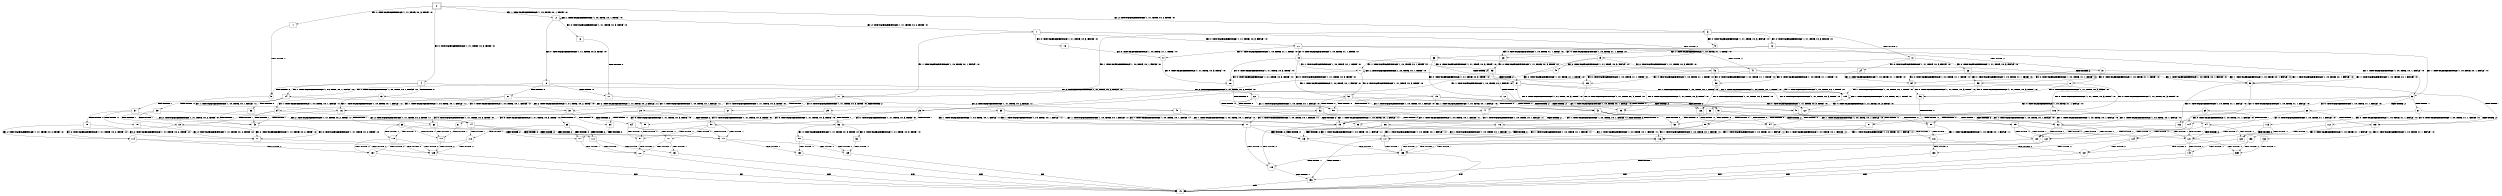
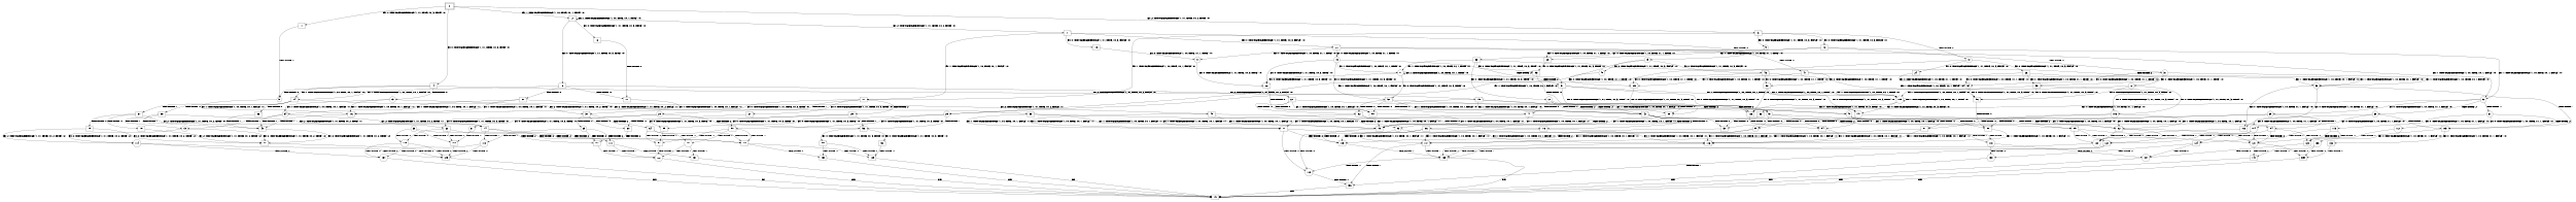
  digraph {
    fontname="DejaVu Serif"
    node [fontname="DejaVu Serif" shape=box]
    edge [fontname="DejaVu Serif"]
    0 [peripheries=2]
    1 [shape=note]
    2
    3 [shape=note]
    4
    5 [shape=circle]
    6
    7 [shape=note]
    8
    9 [shape=circle]
    10 [shape=circle]
    11
    12
    13 [shape=circle]
    14
    15 [shape=note]
    16
    17 [shape=note]
    18
    19 [shape=circle]
    20 [shape=note]
    21 [shape=note]
    22
    23 [shape=note]
    24 [shape=note]
    25 [shape=circle]
    26
    27 [shape=note]
    28 [shape=circle]
    29
    30 [shape=note]
    31 [shape=circle]
    32 [shape=circle]
    33
    34 [shape=circle]
    35 [shape=note]
    36 [shape=note]
    37 [shape=note]
    38
    39
    40 [shape=circle]
    41 [shape=note]
    42 [shape=note]
    43
    44 [shape=circle]
    45 [shape=circle]
    46 [shape=note]
    47 [shape=note]
    48 [shape=circle]
    49
    50
    51 [shape=circle]
    52
    53
    54 [shape=circle]
    55
    56
    57 [shape=note]
    58 [shape=circle]
    59
    60
    61 [shape=circle]
    62
    63 [shape=circle]
    64
    65 [shape=circle]
    66 [shape=note]
    67 [shape=circle]
    68 [shape=circle]
    69 [shape=circle]
    70 [shape=circle]
    71 [shape=circle]
    72 [shape=circle]
    73 [shape=circle]
    74
    75
    76
    77
    78
    79
    80 [shape=note]
    81
    82 [shape=note]
    83
    84
    85 [shape=note]
    86
    87 [shape=note]
    88 [shape=note]
    89 [shape=note]
    90 [shape=note]
    91 [shape=note]
    92 [shape=note]
    93 [shape=circle]
    94
    95 [shape=circle]
    96 [shape=note]
    97
    98 [shape=note]
    99 [shape=note]
    100
    101 [shape=circle]
    102
    103
    104 [shape=circle]
    105 [shape=circle]
    106 [shape=circle]
    107 [shape=note]
    108 [shape=note]
    109 [shape=circle]
    110 [shape=circle]
    111 [shape=note]
    112 [shape=circle]
    113
    114 [shape=circle]
    115
    116 [shape=note]
    117 [shape=note]
    118 [shape=circle]
    119 [shape=circle]
    120 [shape=circle]
    121 [shape=circle]
    122 [shape=note]
    123
    124
    125
    126
-   127 [shape=circle]
+   127 [shape=circle label=147]
    128 [shape=circle]
    129 [shape=note]
    130 [shape=note]
    131 [shape=note]
    132
    133 [shape=circle]
    134 [shape=circle]
    135
    136 [shape=note]
    137 [shape=circle]
    138 [shape=circle]
    n140 [label=339]
    140 [shape=note]
    141
    0 -> 1 [label="EX !0 !ATOMIC_EXCH_BRANCH (1, +1, TRUE, +0, 3, TRUE) !:0:"]
    0 -> 2 [label="EX !1 !ATOMIC_EXCH_BRANCH (1, +0, TRUE, +0, 1, TRUE) !:0:"]
    0 -> 3 [label="EX !2 !ATOMIC_EXCH_BRANCH (1, +1, TRUE, +0, 2, TRUE) !:0:"]
    0 -> 4 [label="EX !0 !ATOMIC_EXCH_BRANCH (1, +1, TRUE, +0, 3, TRUE) !:0:"]
    1 -> 5 [label="TERMINATE !0"]
    2 -> 2 [label="EX !1 !ATOMIC_EXCH_BRANCH (1, +0, TRUE, +0, 1, TRUE) !:0:"]
    2 -> 6 [label="EX !0 !ATOMIC_EXCH_BRANCH (1, +1, TRUE, +0, 3, TRUE) !:0:"]
    2 -> 7 [label="EX !2 !ATOMIC_EXCH_BRANCH (1, +1, TRUE, +0, 2, TRUE) !:0:"]
    2 -> 8 [label="EX !0 !ATOMIC_EXCH_BRANCH (1, +1, TRUE, +0, 3, TRUE) !:0:"]
    3 -> 9 [label="EX !0 !ATOMIC_EXCH_BRANCH (1, +1, TRUE, +0, 3, FALSE) !:0:"]
    3 -> 10 [label="TERMINATE !2"]
    3 -> 11 [label="EX !1 !ATOMIC_EXCH_BRANCH (1, +0, TRUE, +0, 1, FALSE) !:0:"]
    3 -> 12 [label="EX !0 !ATOMIC_EXCH_BRANCH (1, +1, TRUE, +0, 3, FALSE) !:0:"]
    4 -> 5 [label="TERMINATE !0"]
    4 -> 13 [label="TERMINATE !0"]
    4 -> 14 [label="EX !1 !ATOMIC_EXCH_BRANCH (1, +0, TRUE, +0, 1, FALSE) !:0:"]
    4 -> 15 [label="EX !2 !ATOMIC_EXCH_BRANCH (1, +1, TRUE, +0, 2, FALSE) !:0:"]
    5 -> 16 [label="EX !1 !ATOMIC_EXCH_BRANCH (1, +0, TRUE, +0, 1, FALSE) !:1:"]
    6 -> 17 [label="TERMINATE !0"]
    7 -> 11 [label="EX !1 !ATOMIC_EXCH_BRANCH (1, +0, TRUE, +0, 1, FALSE) !:0:"]
    7 -> 18 [label="EX !0 !ATOMIC_EXCH_BRANCH (1, +1, TRUE, +0, 3, FALSE) !:0:"]
    7 -> 19 [label="TERMINATE !2"]
    7 -> 20 [label="EX !0 !ATOMIC_EXCH_BRANCH (1, +1, TRUE, +0, 3, FALSE) !:0:"]
    8 -> 14 [label="EX !1 !ATOMIC_EXCH_BRANCH (1, +0, TRUE, +0, 1, FALSE) !:0:"]
    8 -> 17 [label="TERMINATE !0"]
    8 -> 21 [label="TERMINATE !0"]
    8 -> 22 [label="EX !2 !ATOMIC_EXCH_BRANCH (1, +1, TRUE, +0, 2, FALSE) !:0:"]
    9 -> 23 [label="EX !0 !ATOMIC_EXCH_BRANCH (1, +0, TRUE, +1, 1, TRUE) !:0:"]
    10 -> 24 [label="EX !0 !ATOMIC_EXCH_BRANCH (1, +1, TRUE, +0, 3, FALSE) !:0:"]
    10 -> 25 [label="EX !1 !ATOMIC_EXCH_BRANCH (1, +0, TRUE, +0, 1, FALSE) !:0:"]
    10 -> 26 [label="EX !0 !ATOMIC_EXCH_BRANCH (1, +1, TRUE, +0, 3, FALSE) !:0:"]
    11 -> 27 [label="EX !0 !ATOMIC_EXCH_BRANCH (1, +1, TRUE, +0, 3, TRUE) !:0:"]
    11 -> 28 [label="TERMINATE !1"]
    11 -> 29 [label="TERMINATE !2"]
    11 -> 30 [label="EX !0 !ATOMIC_EXCH_BRANCH (1, +1, TRUE, +0, 3, TRUE) !:0:"]
    12 -> 23 [label="EX !0 !ATOMIC_EXCH_BRANCH (1, +0, TRUE, +1, 1, TRUE) !:0:"]
    12 -> 31 [label="TERMINATE !2"]
    12 -> 32 [label="EX !1 !ATOMIC_EXCH_BRANCH (1, +0, TRUE, +0, 1, FALSE) !:0:"]
    12 -> 33 [label="EX !0 !ATOMIC_EXCH_BRANCH (1, +0, TRUE, +1, 1, TRUE) !:0:"]
    13 -> 16 [label="EX !1 !ATOMIC_EXCH_BRANCH (1, +0, TRUE, +0, 1, FALSE) !:1:"]
    13 -> 34 [label="EX !1 !ATOMIC_EXCH_BRANCH (1, +0, TRUE, +0, 1, FALSE) !:1:"]
    13 -> 35 [label="EX !2 !ATOMIC_EXCH_BRANCH (1, +1, TRUE, +0, 2, FALSE) !:1:"]
    14 -> 30 [label="EX !2 !ATOMIC_EXCH_BRANCH (1, +1, TRUE, +0, 2, TRUE) !:0:"]
    14 -> 36 [label="TERMINATE !0"]
    14 -> 37 [label="TERMINATE !1"]
    14 -> 38 [label="TERMINATE !0"]
    15 -> 39 [label="TERMINATE !0"]
    15 -> 40 [label="TERMINATE !2"]
    15 -> 41 [label="TERMINATE !0"]
    15 -> 42 [label="EX !1 !ATOMIC_EXCH_BRANCH (1, +0, TRUE, +0, 1, FALSE) !:0:"]
    16 -> 43 [label="TERMINATE !1"]
    17 -> 16 [label="EX !1 !ATOMIC_EXCH_BRANCH (1, +0, TRUE, +0, 1, FALSE) !:1:"]
    18 -> 44 [label="EX !0 !ATOMIC_EXCH_BRANCH (1, +0, TRUE, +1, 1, TRUE) !:0:"]
    19 -> 25 [label="EX !1 !ATOMIC_EXCH_BRANCH (1, +0, TRUE, +0, 1, FALSE) !:0:"]
    19 -> 45 [label="EX !0 !ATOMIC_EXCH_BRANCH (1, +1, TRUE, +0, 3, FALSE) !:0:"]
    19 -> 46 [label="EX !0 !ATOMIC_EXCH_BRANCH (1, +1, TRUE, +0, 3, FALSE) !:0:"]
    20 -> 32 [label="EX !1 !ATOMIC_EXCH_BRANCH (1, +0, TRUE, +0, 1, FALSE) !:0:"]
    20 -> 44 [label="EX !0 !ATOMIC_EXCH_BRANCH (1, +0, TRUE, +1, 1, TRUE) !:0:"]
    20 -> 47 [label="TERMINATE !2"]
    20 -> 48 [label="EX !0 !ATOMIC_EXCH_BRANCH (1, +0, TRUE, +1, 1, TRUE) !:0:"]
    21 -> 16 [label="EX !1 !ATOMIC_EXCH_BRANCH (1, +0, TRUE, +0, 1, FALSE) !:1:"]
    21 -> 34 [label="EX !1 !ATOMIC_EXCH_BRANCH (1, +0, TRUE, +0, 1, FALSE) !:1:"]
    21 -> 49 [label="EX !2 !ATOMIC_EXCH_BRANCH (1, +1, TRUE, +0, 2, FALSE) !:1:"]
    22 -> 42 [label="EX !1 !ATOMIC_EXCH_BRANCH (1, +0, TRUE, +0, 1, FALSE) !:0:"]
    22 -> 50 [label="TERMINATE !0"]
    22 -> 51 [label="TERMINATE !2"]
    22 -> 52 [label="TERMINATE !0"]
    23 -> 53 [label="EX !0 !ATOMIC_EXCH_BRANCH (1, +1, TRUE, +0, 3, TRUE) !:0:"]
    24 -> 54 [label="EX !0 !ATOMIC_EXCH_BRANCH (1, +0, TRUE, +1, 1, TRUE) !:0:"]
    25 -> 55 [label="EX !0 !ATOMIC_EXCH_BRANCH (1, +1, TRUE, +0, 3, TRUE) !:0:"]
    25 -> 56 [label="TERMINATE !1"]
    25 -> 57 [label="EX !0 !ATOMIC_EXCH_BRANCH (1, +1, TRUE, +0, 3, TRUE) !:0:"]
    26 -> 54 [label="EX !0 !ATOMIC_EXCH_BRANCH (1, +0, TRUE, +1, 1, TRUE) !:0:"]
    26 -> 58 [label="EX !1 !ATOMIC_EXCH_BRANCH (1, +0, TRUE, +0, 1, FALSE) !:0:"]
    26 -> 59 [label="EX !0 !ATOMIC_EXCH_BRANCH (1, +0, TRUE, +1, 1, TRUE) !:0:"]
    27 -> 60 [label="TERMINATE !0"]
    28 -> 56 [label="TERMINATE !2"]
    28 -> 61 [label="EX !0 !ATOMIC_EXCH_BRANCH (1, +1, TRUE, +0, 3, TRUE) !:0:"]
    28 -> 62 [label="EX !0 !ATOMIC_EXCH_BRANCH (1, +1, TRUE, +0, 3, TRUE) !:0:"]
    29 -> 55 [label="EX !0 !ATOMIC_EXCH_BRANCH (1, +1, TRUE, +0, 3, TRUE) !:0:"]
    29 -> 56 [label="TERMINATE !1"]
    29 -> 57 [label="EX !0 !ATOMIC_EXCH_BRANCH (1, +1, TRUE, +0, 3, TRUE) !:0:"]
    30 -> 60 [label="TERMINATE !0"]
-   30 -> 63 [label="TERMINATE !1"]
    30 -> 64 [label="TERMINATE !2"]
    30 -> 65 [label="TERMINATE !0"]
    31 -> 54 [label="EX !0 !ATOMIC_EXCH_BRANCH (1, +0, TRUE, +1, 1, TRUE) !:0:"]
    31 -> 58 [label="EX !1 !ATOMIC_EXCH_BRANCH (1, +0, TRUE, +0, 1, FALSE) !:0:"]
    31 -> 59 [label="EX !0 !ATOMIC_EXCH_BRANCH (1, +0, TRUE, +1, 1, TRUE) !:0:"]
    32 -> 66 [label="EX !0 !ATOMIC_EXCH_BRANCH (1, +0, TRUE, +1, 1, FALSE) !:0:"]
    32 -> 67 [label="TERMINATE !1"]
    32 -> 68 [label="TERMINATE !2"]
    32 -> 69 [label="EX !0 !ATOMIC_EXCH_BRANCH (1, +0, TRUE, +1, 1, FALSE) !:0:"]
    33 -> 53 [label="EX !0 !ATOMIC_EXCH_BRANCH (1, +1, TRUE, +0, 3, TRUE) !:0:"]
    33 -> 70 [label="TERMINATE !2"]
    33 -> 71 [label="EX !1 !ATOMIC_EXCH_BRANCH (1, +0, TRUE, +0, 1, TRUE) !:0:"]
    33 -> 72 [label="EX !0 !ATOMIC_EXCH_BRANCH (1, +1, TRUE, +0, 3, TRUE) !:0:"]
    34 -> 43 [label="TERMINATE !1"]
    34 -> 73 [label="TERMINATE !1"]
    34 -> 74 [label="EX !2 !ATOMIC_EXCH_BRANCH (1, +1, TRUE, +0, 2, TRUE) !:1:"]
    35 -> 75 [label="EX !1 !ATOMIC_EXCH_BRANCH (1, +0, TRUE, +0, 1, FALSE) !:1:"]
    35 -> 76 [label="TERMINATE !0"]
    35 -> 77 [label="EX !1 !ATOMIC_EXCH_BRANCH (1, +0, TRUE, +0, 1, FALSE) !:1:"]
    36 -> 43 [label="TERMINATE !1"]
    37 -> 62 [label="EX !2 !ATOMIC_EXCH_BRANCH (1, +1, TRUE, +0, 2, TRUE) !:0:"]
    37 -> 78 [label="TERMINATE !0"]
    37 -> 79 [label="TERMINATE !0"]
    38 -> 43 [label="TERMINATE !1"]
    38 -> 73 [label="TERMINATE !1"]
    38 -> 74 [label="EX !2 !ATOMIC_EXCH_BRANCH (1, +1, TRUE, +0, 2, TRUE) !:1:"]
    39 -> 75 [label="EX !1 !ATOMIC_EXCH_BRANCH (1, +0, TRUE, +0, 1, FALSE) !:1:"]
    40 -> 80 [label="TERMINATE !0"]
    40 -> 81 [label="TERMINATE !0"]
    40 -> 82 [label="EX !1 !ATOMIC_EXCH_BRANCH (1, +0, TRUE, +0, 1, FALSE) !:0:"]
    41 -> 75 [label="EX !1 !ATOMIC_EXCH_BRANCH (1, +0, TRUE, +0, 1, FALSE) !:1:"]
    41 -> 76 [label="TERMINATE !2"]
    41 -> 77 [label="EX !1 !ATOMIC_EXCH_BRANCH (1, +0, TRUE, +0, 1, FALSE) !:1:"]
    42 -> 83 [label="TERMINATE !0"]
    42 -> 84 [label="TERMINATE !1"]
    42 -> 85 [label="TERMINATE !2"]
    42 -> 86 [label="TERMINATE !0"]
    43 -> 87 [label="EX !2 !ATOMIC_EXCH_BRANCH (1, +1, TRUE, +0, 2, TRUE) !:2:"]
    44 -> 88 [label="EX !0 !ATOMIC_EXCH_BRANCH (1, +1, TRUE, +0, 3, TRUE) !:0:"]
    45 -> 89 [label="EX !0 !ATOMIC_EXCH_BRANCH (1, +0, TRUE, +1, 1, TRUE) !:0:"]
-   46 -> 58 [label="EX !1 !ATOMIC_EXCH_BRANCH (1, +0, TRUE, +0, 1, FALSE) !:0:"]
+   46 -> 96 [label="EX !1 !ATOMIC_EXCH_BRANCH (1, +0, TRUE, +0, 1, FALSE) !:0:"]
    46 -> 89 [label="EX !0 !ATOMIC_EXCH_BRANCH (1, +0, TRUE, +1, 1, TRUE) !:0:"]
    46 -> 90 [label="EX !0 !ATOMIC_EXCH_BRANCH (1, +0, TRUE, +1, 1, TRUE) !:0:"]
    47 -> 58 [label="EX !1 !ATOMIC_EXCH_BRANCH (1, +0, TRUE, +0, 1, FALSE) !:0:"]
    47 -> 89 [label="EX !0 !ATOMIC_EXCH_BRANCH (1, +0, TRUE, +1, 1, TRUE) !:0:"]
    47 -> 90 [label="EX !0 !ATOMIC_EXCH_BRANCH (1, +0, TRUE, +1, 1, TRUE) !:0:"]
    48 -> 71 [label="EX !1 !ATOMIC_EXCH_BRANCH (1, +0, TRUE, +0, 1, TRUE) !:0:"]
    48 -> 88 [label="EX !0 !ATOMIC_EXCH_BRANCH (1, +1, TRUE, +0, 3, TRUE) !:0:"]
    48 -> 91 [label="TERMINATE !2"]
    48 -> 92 [label="EX !0 !ATOMIC_EXCH_BRANCH (1, +1, TRUE, +0, 3, TRUE) !:0:"]
    49 -> 75 [label="EX !1 !ATOMIC_EXCH_BRANCH (1, +0, TRUE, +0, 1, FALSE) !:1:"]
    49 -> 77 [label="EX !1 !ATOMIC_EXCH_BRANCH (1, +0, TRUE, +0, 1, FALSE) !:1:"]
    49 -> 93 [label="TERMINATE !2"]
    50 -> 75 [label="EX !1 !ATOMIC_EXCH_BRANCH (1, +0, TRUE, +0, 1, FALSE) !:1:"]
    51 -> 82 [label="EX !1 !ATOMIC_EXCH_BRANCH (1, +0, TRUE, +0, 1, FALSE) !:0:"]
    51 -> 94 [label="TERMINATE !0"]
    51 -> 95 [label="TERMINATE !0"]
    52 -> 75 [label="EX !1 !ATOMIC_EXCH_BRANCH (1, +0, TRUE, +0, 1, FALSE) !:1:"]
    52 -> 77 [label="EX !1 !ATOMIC_EXCH_BRANCH (1, +0, TRUE, +0, 1, FALSE) !:1:"]
    52 -> 93 [label="TERMINATE !2"]
    53 -> 39 [label="TERMINATE !0"]
    54 -> 96 [label="EX !0 !ATOMIC_EXCH_BRANCH (1, +1, TRUE, +0, 3, TRUE) !:0:"]
    55 -> 97 [label="TERMINATE !0"]
    56 -> 98 [label="EX !0 !ATOMIC_EXCH_BRANCH (1, +1, TRUE, +0, 3, TRUE) !:0:"]
    56 -> 99 [label="EX !0 !ATOMIC_EXCH_BRANCH (1, +1, TRUE, +0, 3, TRUE) !:0:"]
    57 -> 97 [label="TERMINATE !0"]
    57 -> 100 [label="TERMINATE !1"]
    57 -> 101 [label="TERMINATE !0"]
    58 -> 102 [label="EX !0 !ATOMIC_EXCH_BRANCH (1, +0, TRUE, +1, 1, FALSE) !:0:"]
    58 -> 103 [label="TERMINATE !1"]
    58 -> 104 [label="EX !0 !ATOMIC_EXCH_BRANCH (1, +0, TRUE, +1, 1, FALSE) !:0:"]
    59 -> 96 [label="EX !0 !ATOMIC_EXCH_BRANCH (1, +1, TRUE, +0, 3, TRUE) !:0:"]
    59 -> 105 [label="EX !1 !ATOMIC_EXCH_BRANCH (1, +0, TRUE, +0, 1, TRUE) !:0:"]
    59 -> 106 [label="EX !0 !ATOMIC_EXCH_BRANCH (1, +1, TRUE, +0, 3, TRUE) !:0:"]
    60 -> 107 [label="TERMINATE !2"]
    61 -> 108 [label="TERMINATE !0"]
    62 -> 100 [label="TERMINATE !2"]
    62 -> 108 [label="TERMINATE !0"]
    62 -> 109 [label="TERMINATE !0"]
    63 -> 100 [label="TERMINATE !2"]
    63 -> 108 [label="TERMINATE !0"]
    63 -> 109 [label="TERMINATE !0"]
    64 -> 97 [label="TERMINATE !0"]
    64 -> 100 [label="TERMINATE !1"]
    64 -> 101 [label="TERMINATE !0"]
    65 -> 107 [label="TERMINATE !2"]
    65 -> 110 [label="TERMINATE !1"]
    65 -> 111 [label="TERMINATE !2"]
    66 -> 83 [label="TERMINATE !0"]
    67 -> 103 [label="TERMINATE !2"]
    67 -> 112 [label="EX !0 !ATOMIC_EXCH_BRANCH (1, +0, TRUE, +1, 1, FALSE) !:0:"]
    67 -> 113 [label="EX !0 !ATOMIC_EXCH_BRANCH (1, +0, TRUE, +1, 1, FALSE) !:0:"]
    68 -> 102 [label="EX !0 !ATOMIC_EXCH_BRANCH (1, +0, TRUE, +1, 1, FALSE) !:0:"]
    68 -> 103 [label="TERMINATE !1"]
    68 -> 104 [label="EX !0 !ATOMIC_EXCH_BRANCH (1, +0, TRUE, +1, 1, FALSE) !:0:"]
    69 -> 83 [label="TERMINATE !0"]
    69 -> 84 [label="TERMINATE !1"]
    69 -> 85 [label="TERMINATE !2"]
    70 -> 96 [label="EX !0 !ATOMIC_EXCH_BRANCH (1, +1, TRUE, +0, 3, TRUE) !:0:"]
    70 -> 105 [label="EX !1 !ATOMIC_EXCH_BRANCH (1, +0, TRUE, +0, 1, TRUE) !:0:"]
    70 -> 106 [label="EX !0 !ATOMIC_EXCH_BRANCH (1, +1, TRUE, +0, 3, TRUE) !:0:"]
    71 -> 71 [label="EX !1 !ATOMIC_EXCH_BRANCH (1, +0, TRUE, +0, 1, TRUE) !:0:"]
    71 -> 88 [label="EX !0 !ATOMIC_EXCH_BRANCH (1, +1, TRUE, +0, 3, TRUE) !:0:"]
    71 -> 91 [label="TERMINATE !2"]
    71 -> 92 [label="EX !0 !ATOMIC_EXCH_BRANCH (1, +1, TRUE, +0, 3, TRUE) !:0:"]
    72 -> 39 [label="TERMINATE !0"]
    72 -> 40 [label="TERMINATE !2"]
    72 -> 41 [label="TERMINATE !0"]
    72 -> 42 [label="EX !1 !ATOMIC_EXCH_BRANCH (1, +0, TRUE, +0, 1, FALSE) !:0:"]
    73 -> 87 [label="EX !2 !ATOMIC_EXCH_BRANCH (1, +1, TRUE, +0, 2, TRUE) !:2:"]
    73 -> 114 [label="EX !2 !ATOMIC_EXCH_BRANCH (1, +1, TRUE, +0, 2, TRUE) !:2:"]
    74 -> 107 [label="TERMINATE !2"]
    74 -> 110 [label="TERMINATE !1"]
    74 -> 111 [label="TERMINATE !2"]
    75 -> 115 [label="TERMINATE !2"]
    76 -> 116 [label="EX !1 !ATOMIC_EXCH_BRANCH (1, +0, TRUE, +0, 1, FALSE) !:1:"]
    76 -> 117 [label="EX !1 !ATOMIC_EXCH_BRANCH (1, +0, TRUE, +0, 1, FALSE) !:1:"]
    77 -> 115 [label="TERMINATE !2"]
    77 -> 118 [label="TERMINATE !1"]
    77 -> 119 [label="TERMINATE !2"]
    78 -> 87 [label="EX !2 !ATOMIC_EXCH_BRANCH (1, +1, TRUE, +0, 2, TRUE) !:2:"]
    79 -> 87 [label="EX !2 !ATOMIC_EXCH_BRANCH (1, +1, TRUE, +0, 2, TRUE) !:2:"]
    79 -> 114 [label="EX !2 !ATOMIC_EXCH_BRANCH (1, +1, TRUE, +0, 2, TRUE) !:2:"]
    80 -> 116 [label="EX !1 !ATOMIC_EXCH_BRANCH (1, +0, TRUE, +0, 1, FALSE) !:1:"]
    81 -> 116 [label="EX !1 !ATOMIC_EXCH_BRANCH (1, +0, TRUE, +0, 1, FALSE) !:1:"]
    81 -> 117 [label="EX !1 !ATOMIC_EXCH_BRANCH (1, +0, TRUE, +0, 1, FALSE) !:1:"]
    82 -> 120 [label="TERMINATE !0"]
    82 -> 121 [label="TERMINATE !1"]
    82 -> 122 [label="TERMINATE !0"]
    83 -> 115 [label="TERMINATE !2"]
    84 -> 121 [label="TERMINATE !2"]
    84 -> 123 [label="TERMINATE !0"]
    84 -> 124 [label="TERMINATE !0"]
    85 -> 120 [label="TERMINATE !0"]
    85 -> 121 [label="TERMINATE !1"]
    85 -> 122 [label="TERMINATE !0"]
    86 -> 115 [label="TERMINATE !2"]
    86 -> 118 [label="TERMINATE !1"]
    86 -> 119 [label="TERMINATE !2"]
    87 -> 125 [label="TERMINATE !2"]
    88 -> 50 [label="TERMINATE !0"]
    89 -> 126 [label="EX !0 !ATOMIC_EXCH_BRANCH (1, +1, TRUE, +0, 3, TRUE) !:0:"]
    90 -> 105 [label="EX !1 !ATOMIC_EXCH_BRANCH (1, +0, TRUE, +0, 1, TRUE) !:0:"]
    90 -> 126 [label="EX !0 !ATOMIC_EXCH_BRANCH (1, +1, TRUE, +0, 3, TRUE) !:0:"]
    90 -> 127 [label="EX !0 !ATOMIC_EXCH_BRANCH (1, +1, TRUE, +0, 3, TRUE) !:0:"]
    91 -> 105 [label="EX !1 !ATOMIC_EXCH_BRANCH (1, +0, TRUE, +0, 1, TRUE) !:0:"]
    91 -> 126 [label="EX !0 !ATOMIC_EXCH_BRANCH (1, +1, TRUE, +0, 3, TRUE) !:0:"]
    91 -> 127 [label="EX !0 !ATOMIC_EXCH_BRANCH (1, +1, TRUE, +0, 3, TRUE) !:0:"]
    92 -> 42 [label="EX !1 !ATOMIC_EXCH_BRANCH (1, +0, TRUE, +0, 1, FALSE) !:0:"]
    92 -> 50 [label="TERMINATE !0"]
    92 -> 51 [label="TERMINATE !2"]
    92 -> 52 [label="TERMINATE !0"]
    93 -> 116 [label="EX !1 !ATOMIC_EXCH_BRANCH (1, +0, TRUE, +0, 1, FALSE) !:1:"]
    93 -> 117 [label="EX !1 !ATOMIC_EXCH_BRANCH (1, +0, TRUE, +0, 1, FALSE) !:1:"]
    94 -> 116 [label="EX !1 !ATOMIC_EXCH_BRANCH (1, +0, TRUE, +0, 1, FALSE) !:1:"]
    95 -> 116 [label="EX !1 !ATOMIC_EXCH_BRANCH (1, +0, TRUE, +0, 1, FALSE) !:1:"]
    95 -> 117 [label="EX !1 !ATOMIC_EXCH_BRANCH (1, +0, TRUE, +0, 1, FALSE) !:1:"]
    96 -> 80 [label="TERMINATE !0"]
    97 -> 128 [label="TERMINATE !1"]
    98 -> 129 [label="TERMINATE !0"]
    99 -> 129 [label="TERMINATE !0"]
    99 -> 130 [label="TERMINATE !0"]
    100 -> 129 [label="TERMINATE !0"]
    100 -> 130 [label="TERMINATE !0"]
    101 -> 128 [label="TERMINATE !1"]
    101 -> 131 [label="TERMINATE !1"]
    102 -> 120 [label="TERMINATE !0"]
    103 -> 132 [label="EX !0 !ATOMIC_EXCH_BRANCH (1, +0, TRUE, +1, 1, FALSE) !:0:"]
    103 -> 133 [label="EX !0 !ATOMIC_EXCH_BRANCH (1, +0, TRUE, +1, 1, FALSE) !:0:"]
    104 -> 120 [label="TERMINATE !0"]
    104 -> 121 [label="TERMINATE !1"]
    104 -> 122 [label="TERMINATE !0"]
    105 -> 105 [label="EX !1 !ATOMIC_EXCH_BRANCH (1, +0, TRUE, +0, 1, TRUE) !:0:"]
    105 -> 126 [label="EX !0 !ATOMIC_EXCH_BRANCH (1, +1, TRUE, +0, 3, TRUE) !:0:"]
    105 -> 127 [label="EX !0 !ATOMIC_EXCH_BRANCH (1, +1, TRUE, +0, 3, TRUE) !:0:"]
    106 -> 80 [label="TERMINATE !0"]
    106 -> 81 [label="TERMINATE !0"]
    106 -> 82 [label="EX !1 !ATOMIC_EXCH_BRANCH (1, +0, TRUE, +0, 1, FALSE) !:0:"]
    107 -> 128 [label="TERMINATE !1"]
    108 -> 125 [label="TERMINATE !2"]
    109 -> 125 [label="TERMINATE !2"]
    109 -> 134 [label="TERMINATE !2"]
    110 -> 125 [label="TERMINATE !2"]
    110 -> 134 [label="TERMINATE !2"]
    111 -> 128 [label="TERMINATE !1"]
    111 -> 131 [label="TERMINATE !1"]
    112 -> 123 [label="TERMINATE !0"]
    113 -> 121 [label="TERMINATE !2"]
    113 -> 123 [label="TERMINATE !0"]
    113 -> 124 [label="TERMINATE !0"]
    114 -> 125 [label="TERMINATE !2"]
    114 -> 134 [label="TERMINATE !2"]
    115 -> 135 [label="TERMINATE !1"]
    116 -> 135 [label="TERMINATE !1"]
    117 -> 135 [label="TERMINATE !1"]
    117 -> 136 [label="TERMINATE !1"]
    118 -> 137 [label="TERMINATE !2"]
    118 -> 138 [label="TERMINATE !2"]
    119 -> 136 [label="TERMINATE !1"]
    120 -> 135 [label="TERMINATE !1"]
    121 -> n140 [label="TERMINATE !0"]
    121 -> 140 [label="TERMINATE !0"]
    122 -> 135 [label="TERMINATE !1"]
    122 -> 136 [label="TERMINATE !1"]
    123 -> 137 [label="TERMINATE !2"]
    124 -> 137 [label="TERMINATE !2"]
    124 -> 138 [label="TERMINATE !2"]
    125 -> 141 [label=exit]
    126 -> 94 [label="TERMINATE !0"]
    127 -> 82 [label="EX !1 !ATOMIC_EXCH_BRANCH (1, +0, TRUE, +0, 1, FALSE) !:0:"]
    127 -> 94 [label="TERMINATE !0"]
    127 -> 95 [label="TERMINATE !0"]
    128 -> 141 [label=exit]
    129 -> 141 [label=exit]
    130 -> 141 [label=exit]
    131 -> 141 [label=exit]
    132 -> n140 [label="TERMINATE !0"]
    133 -> n140 [label="TERMINATE !0"]
    133 -> 140 [label="TERMINATE !0"]
    134 -> 141 [label=exit]
    135 -> 119 [label="TERMINATE !1"]
    135 -> 141 [label=exit]
    136 -> 141 [label=exit]
    137 -> 141 [label=exit]
    138 -> 141 [label=exit]
    n140 -> 141 [label=exit]
    140 -> 141 [label=exit]
  }
